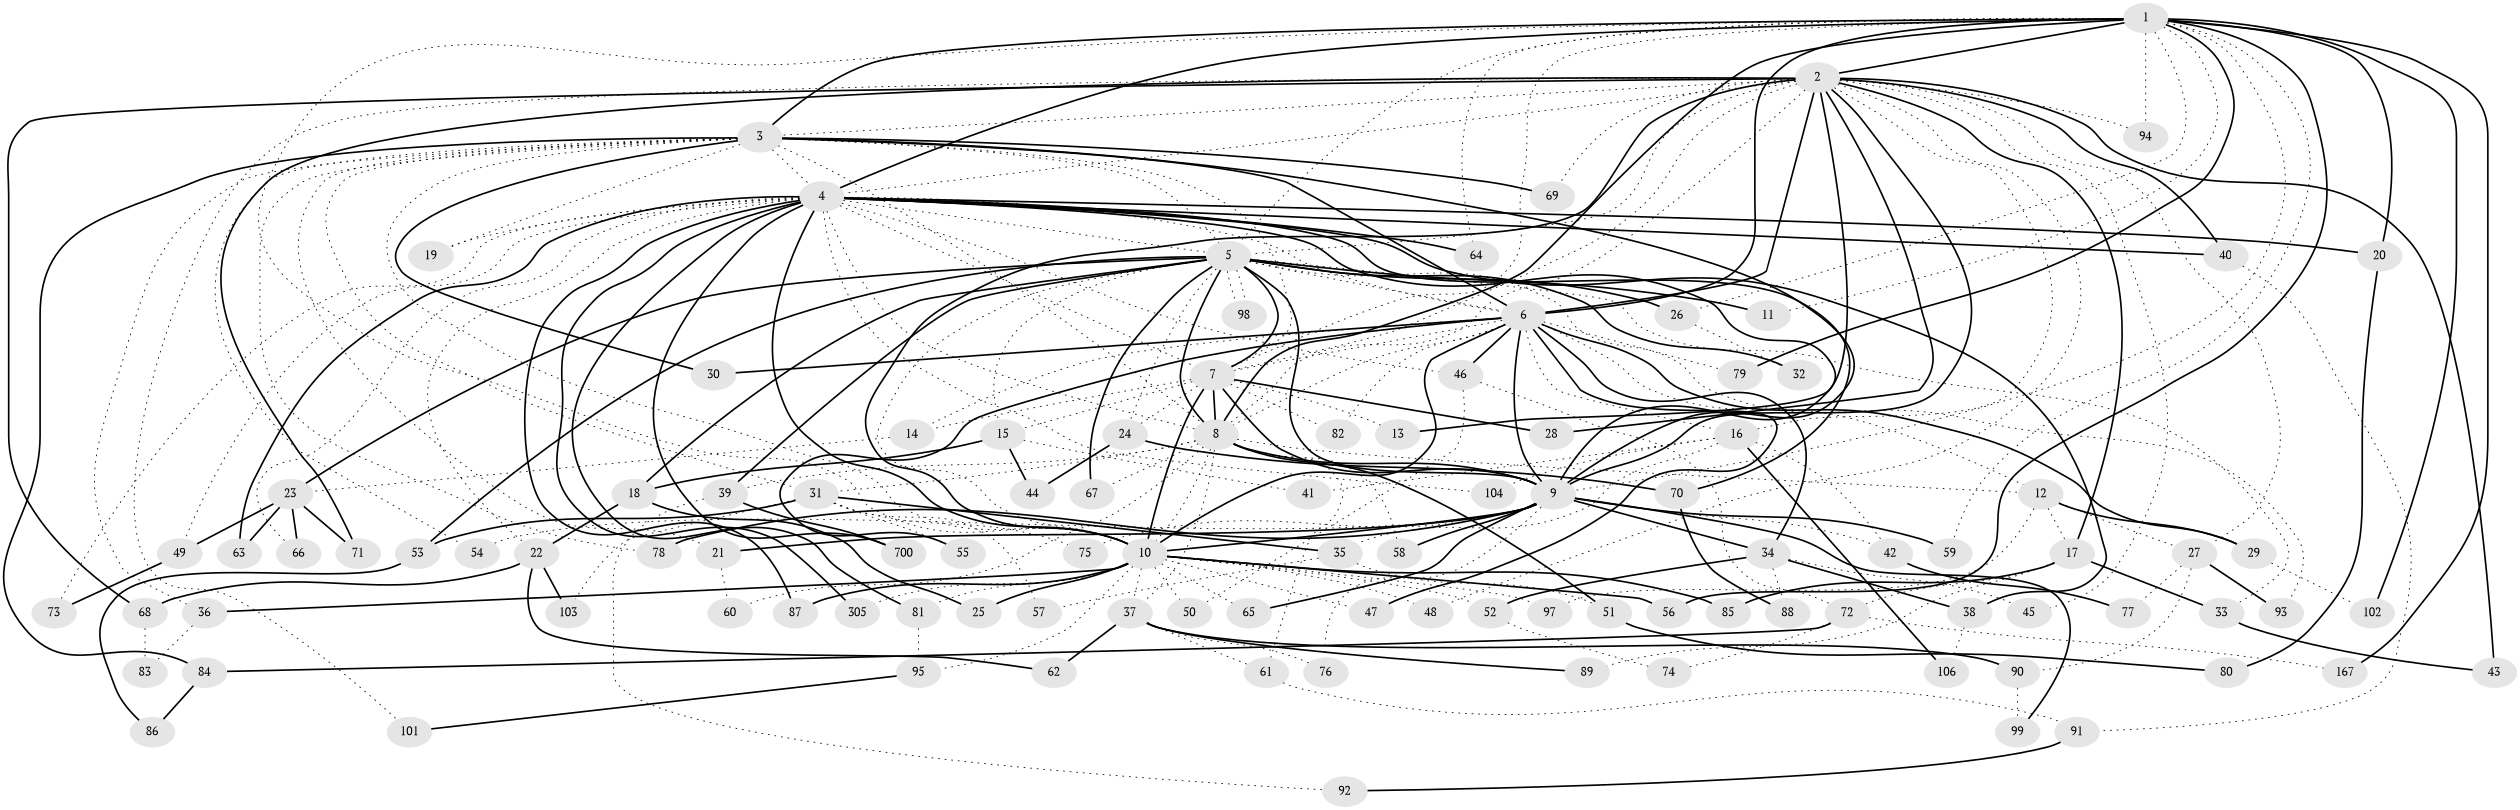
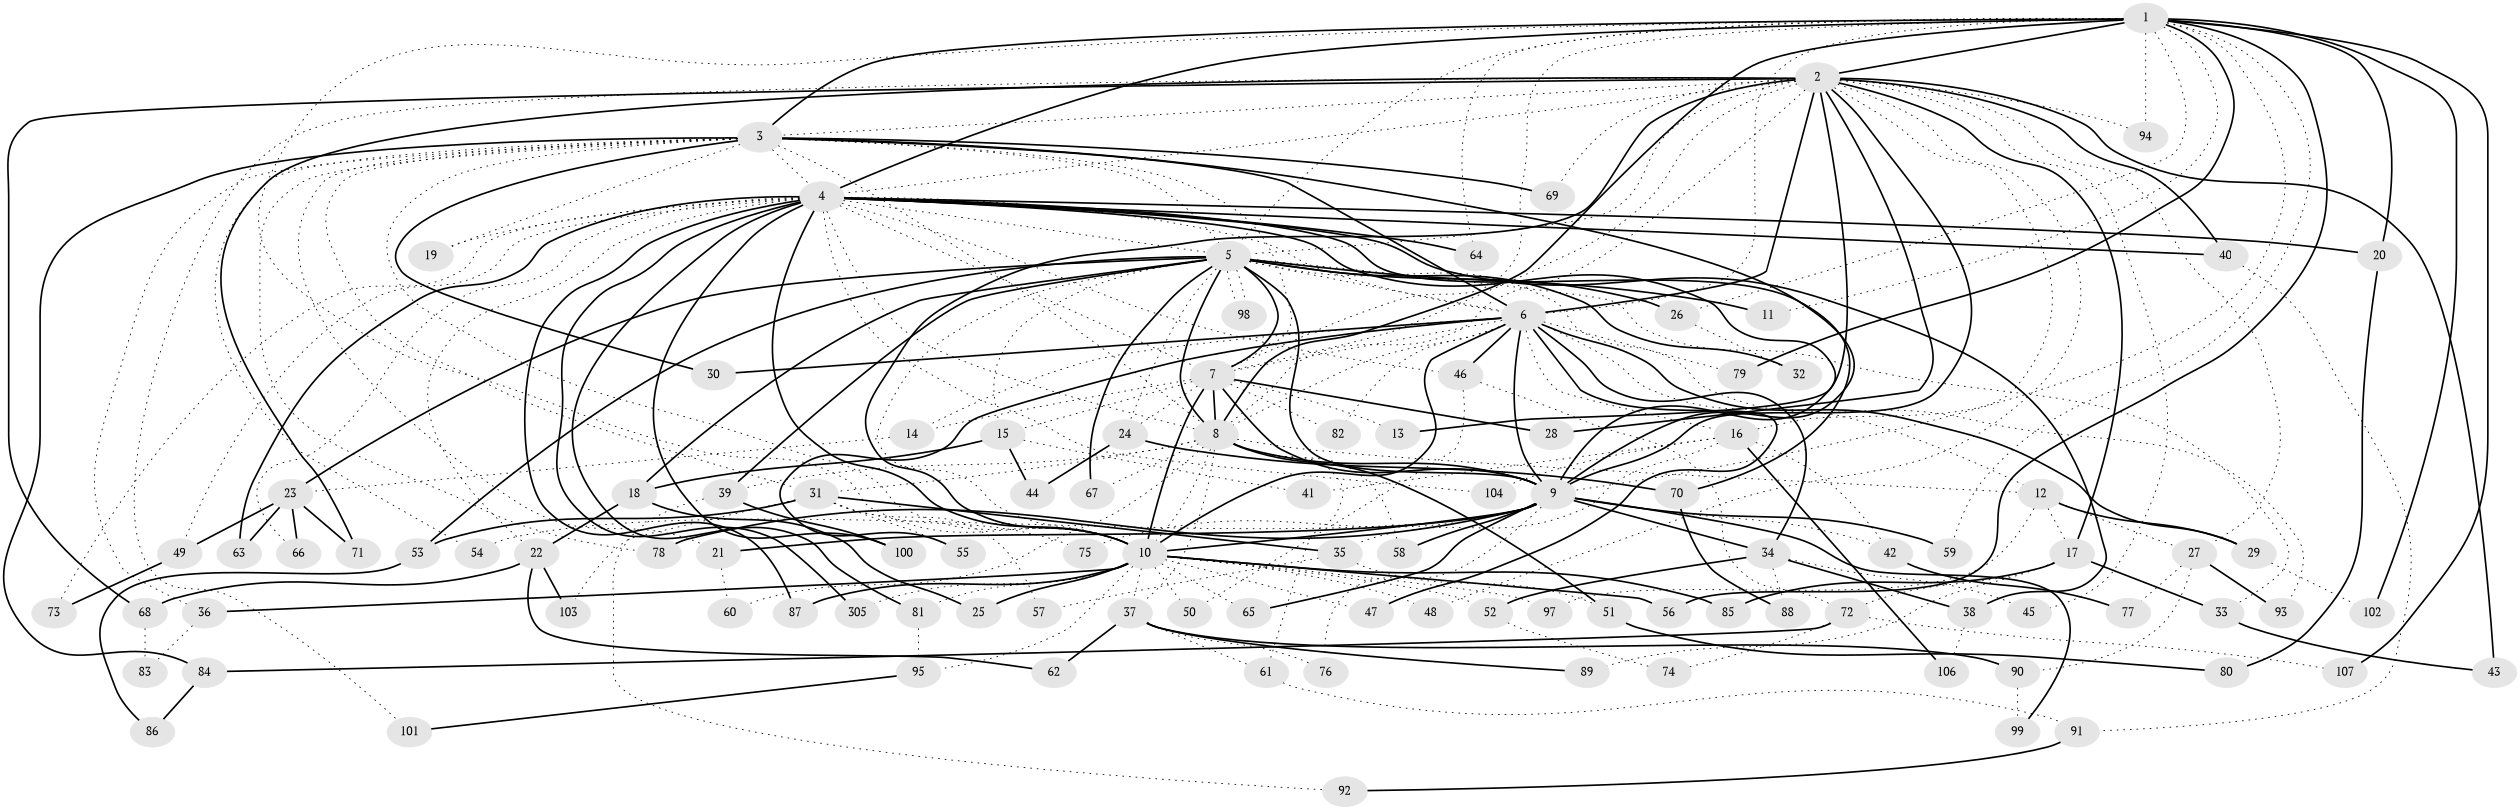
  graph {
    fontname="PT Serif"
    node [color=gray90 fontname="PT Serif" style=filled]
    edge [fontname="PT Serif" style=dotted]
    1
    2
    3
    4
    5
    6
    7
    8
    9
    10
    11
    20
    26
    56
    59
    64
    79
    94
    102
-   107 [label=167]
+   107
    13
    16
    17
    27
    28
    40
    43
    45
    48
    68
    69
    71
    101
    19
    21
    30
    31
    36
    54
    78
    84
    22
    38
    46
    49
    63
    66
    70
    73
    81
    87
-   100 [label=700]
+   100
    104
    n54 [label=305]
    32
    15
    18
    23
    24
    33
    39
    53
    67
    93
    98
    12
    14
    29
    34
    47
    55
    82
    37
    51
    58
    60
    61
    42
    65
    75
    76
    99
    25
    50
    52
    85
    95
    97
    80
    41
    35
    106
    72
    89
    77
    90
    91
    83
    103
    57
    86
    62
    88
    44
    92
    74
    1 -- 2 [style=bold]
    1 -- 3 [style=bold]
    1 -- 4 [style=bold]
    1 -- 5
-   1 -- 6 [style=bold]
+   1 -- 6
    1 -- 7
    1 -- 8 [style=bold]
    1 -- 9
    1 -- 10
    1 -- 11
    1 -- 20 [style=bold]
    1 -- 26
    1 -- 56 [style=bold]
    1 -- 59
    1 -- 64
    1 -- 79 [style=bold]
    1 -- 94
    1 -- 102 [style=bold]
    1 -- 107 [style=bold]
    2 -- 3
    2 -- 4
    2 -- 5
    2 -- 6 [style=bold]
    2 -- 7
    2 -- 8
    2 -- 9 [style=bold]
    2 -- 10 [style=bold]
    2 -- 94
    2 -- 13 [style=bold]
    2 -- 16
    2 -- 17 [style=bold]
    2 -- 27
    2 -- 28 [style=bold]
    2 -- 40 [style=bold]
    2 -- 43 [style=bold]
    2 -- 45
    2 -- 48
    2 -- 68 [style=bold]
    2 -- 69
    2 -- 71 [style=bold]
    2 -- 101
    3 -- 4
    3 -- 5
    3 -- 6 [style=bold]
    3 -- 7
    3 -- 8
    3 -- 9 [style=bold]
    3 -- 10
    3 -- 69 [style=bold]
    3 -- 19
    3 -- 21
    3 -- 30 [style=bold]
    3 -- 31
    3 -- 36
    3 -- 54
    3 -- 78
    3 -- 84 [style=bold]
    4 -- 5
    4 -- 6
    4 -- 7
    4 -- 8
    4 -- 9 [style=bold]
    4 -- 10 [style=bold]
    4 -- 20 [style=bold]
    4 -- 64 [style=bold]
    4 -- 40 [style=bold]
    4 -- 19
    4 -- 22
    4 -- 38 [style=bold]
    4 -- 46
    4 -- 49
    4 -- 63 [style=bold]
    4 -- 66
    4 -- 70 [style=bold]
    4 -- 73
    4 -- 81 [style=bold]
    4 -- 87 [style=bold]
    4 -- 100 [style=bold]
    4 -- 104
    4 -- n54 [style=bold]
    5 -- 6
    5 -- 7 [style=bold]
    5 -- 8 [style=bold]
    5 -- 9 [style=bold]
    5 -- 10
    5 -- 11 [style=bold]
    5 -- 26 [style=bold]
    5 -- 32 [style=bold]
    5 -- 15
    5 -- 18 [style=bold]
    5 -- 23 [style=bold]
    5 -- 24
    5 -- 33
    5 -- 39 [style=bold]
    5 -- 53 [style=bold]
    5 -- 67 [style=bold]
    5 -- 93
    5 -- 98
    5 -- 98
    6 -- 7
    6 -- 8
    6 -- 9 [style=bold]
    6 -- 10 [style=bold]
    6 -- 79
    6 -- 16
    6 -- 30 [style=bold]
    6 -- 46 [style=bold]
    6 -- 12
    6 -- 14
    6 -- 29 [style=bold]
    6 -- 34 [style=bold]
    6 -- 47 [style=bold]
    6 -- 55 [style=bold]
    6 -- 82
    7 -- 8 [style=bold]
    7 -- 9 [style=bold]
    7 -- 10 [style=bold]
    7 -- 13
    7 -- 28 [style=bold]
    7 -- 15
    7 -- 24
    7 -- 14
    7 -- 82
    8 -- 9 [style=bold]
    8 -- 10
    8 -- 31
    8 -- 39
    8 -- 67
    8 -- 12
    8 -- 37
    8 -- 51 [style=bold]
    8 -- 58
    8 -- 60
    8 -- 61
    9 -- 10 [style=bold]
    9 -- 59 [style=bold]
    9 -- 21 [style=bold]
    9 -- 54
    9 -- 78 [style=bold]
    9 -- 34 [style=bold]
    9 -- 58 [style=bold]
    9 -- 42
    9 -- 65 [style=bold]
    9 -- 75
    9 -- 76
    9 -- 99 [style=bold]
    10 -- 56 [style=bold]
    10 -- 48
    10 -- 36 [style=bold]
    10 -- 81
    10 -- 87 [style=bold]
    10 -- n54
    10 -- 47
    10 -- 37
    10 -- 65
    10 -- 25 [style=bold]
    10 -- 50
    10 -- 52
    10 -- 85 [style=bold]
    10 -- 95
    10 -- 97
    20 -- 80 [style=bold]
    26 -- 32
    16 -- 104
    16 -- 42
    16 -- 41
    16 -- 35
    16 -- 106 [style=bold]
    17 -- 33 [style=bold]
    17 -- 85 [style=bold]
    17 -- 72
    17 -- 89
    27 -- 93 [style=bold]
    27 -- 77
    27 -- 90
    40 -- 91
    68 -- 83
    21 -- 60
    31 -- 53 [style=bold]
    31 -- 55
    31 -- 75
    31 -- 35 [style=bold]
    31 -- 103
    31 -- 57
    36 -- 83
    84 -- 86 [style=bold]
    22 -- 68 [style=bold]
    22 -- 103 [style=bold]
    22 -- 62 [style=bold]
    38 -- 106
    46 -- 50
    46 -- 72
    49 -- 73 [style=bold]
    70 -- 88 [style=bold]
    81 -- 95
    15 -- 18 [style=bold]
    15 -- 41
    15 -- 44 [style=bold]
    18 -- 22 [style=bold]
    18 -- 25 [style=bold]
    23 -- 71 [style=bold]
    23 -- 49 [style=bold]
    23 -- 63 [style=bold]
    23 -- 66 [style=bold]
    24 -- 70 [style=bold]
    24 -- 44 [style=bold]
    33 -- 43 [style=bold]
    39 -- 100 [style=bold]
    39 -- 92
    53 -- 86 [style=bold]
    12 -- 17
    12 -- 27
    12 -- 29 [style=bold]
    12 -- 97
    14 -- 23
    29 -- 102
    34 -- 45
    34 -- 38 [style=bold]
    34 -- 52 [style=bold]
    34 -- 88
    37 -- 61
    37 -- 76
    37 -- 89 [style=bold]
    37 -- 90 [style=bold]
    37 -- 62 [style=bold]
    51 -- 80 [style=bold]
    61 -- 91
    42 -- 77 [style=bold]
    52 -- 74
    95 -- 101 [style=bold]
    35 -- 51
    35 -- 57
    72 -- 107
    72 -- 84 [style=bold]
    72 -- 74
    90 -- 99
    91 -- 92 [style=bold]
  }
